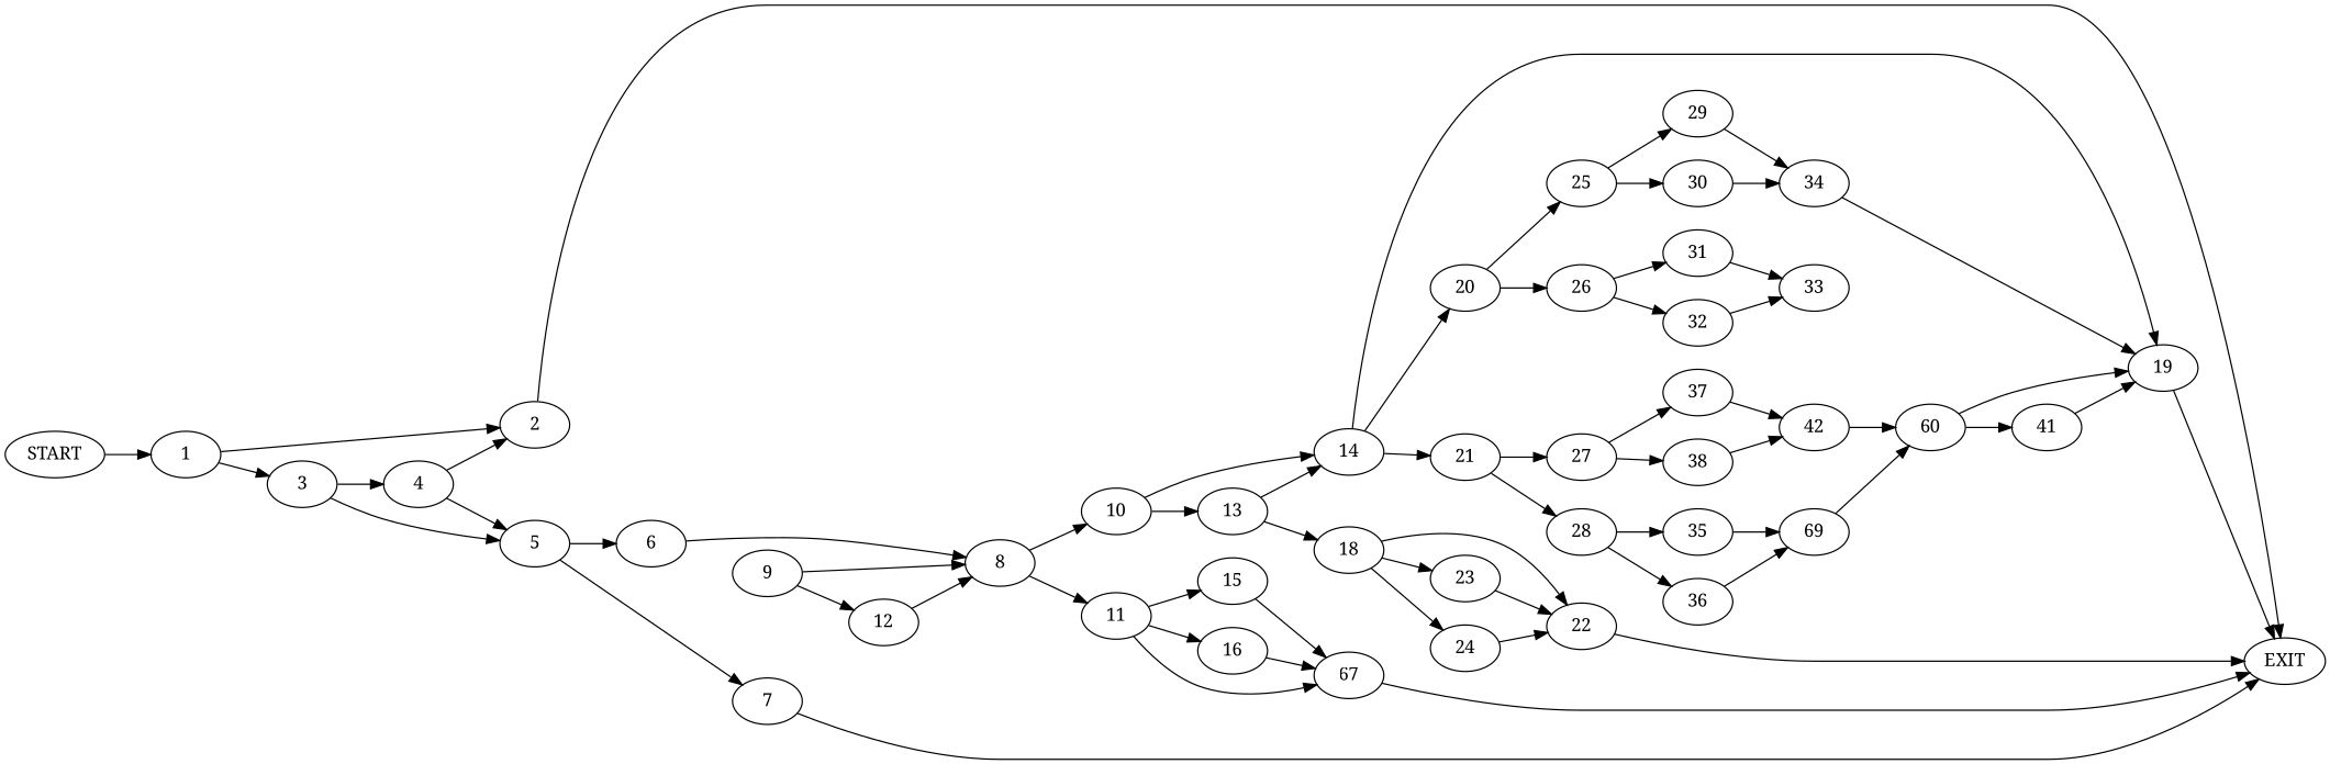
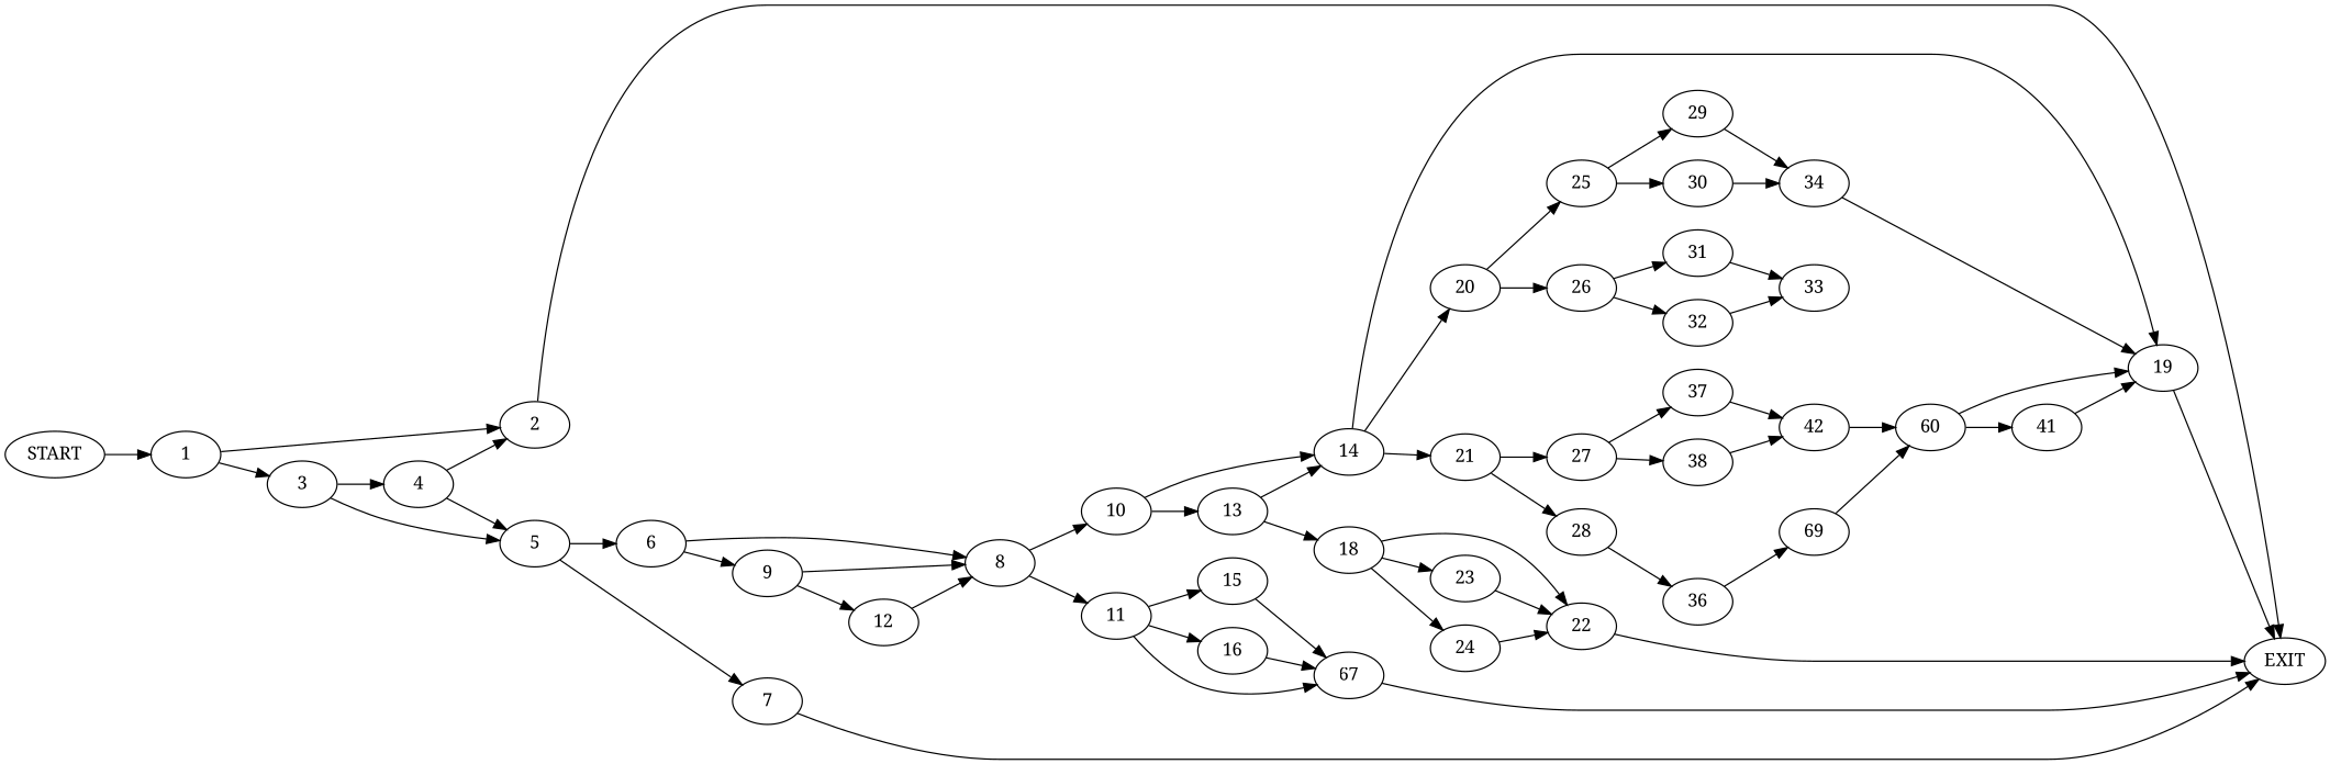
  digraph {
    fontname="Noto Serif"
    rankdir=LR
    node [fontname="Noto Serif"]
    edge [fontname="Noto Serif"]
    n1 [label=START]
    1
    2
    3
    n5 [label=EXIT]
    4
    5
    6
    7
    8
    9
    10
    11
    12
    13
    14
    15
    16
    n19 [label=67]
    18
    19
    20
    21
    22
    23
    24
    25
    26
    27
    28
    29
    30
    31
    32
    37
    38
-   35
    36
    34
    33
    42
    n42 [label=69]
    n43 [label=60]
    41
    n1 -> 1
    1 -> 2
    1 -> 3
    2 -> n5
    3 -> 4
    3 -> 5
    4 -> 2
    4 -> 5
    5 -> 6
    5 -> 7
    6 -> 8
+   6 -> 9
    7 -> n5
    8 -> 10
    8 -> 11
    9 -> 8
    9 -> 12
    10 -> 13
    10 -> 14
    11 -> 15
    11 -> 16
    11 -> n19
    12 -> 8
    13 -> 14
    13 -> 18
    14 -> 19
    14 -> 20
    14 -> 21
    15 -> n19
    16 -> n19
    n19 -> n5
    18 -> 22
    18 -> 23
    18 -> 24
    19 -> n5
    20 -> 25
    20 -> 26
    21 -> 27
    21 -> 28
    22 -> n5
    23 -> 22
    24 -> 22
    25 -> 29
    25 -> 30
    26 -> 31
    26 -> 32
    27 -> 37
    27 -> 38
-   28 -> 35
    28 -> 36
    29 -> 34
    30 -> 34
    31 -> 33
    32 -> 33
    37 -> 42
    38 -> 42
-   35 -> n42
    36 -> n42
    34 -> 19
    42 -> n43
    n42 -> n43
    n43 -> 19
    n43 -> 41
    41 -> 19
  }
